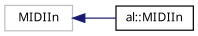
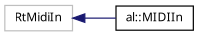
  digraph {
    rankdir=LR
    node [fontname="FreeSans.ttf" fontsize=10 shape=record]
-   n1 [color=grey75 height=0.2 label=MIDIIn width=0.4]
+   n1 [color=grey75 height=0.2 label=RtMidiIn width=0.4]
    n2 [color=black height=0.2 label="al::MIDIIn" width=0.4]
    n1 -> n2 [color=midnightblue dir=back fontname="FreeSans.ttf" fontsize=10 labelfontname="FreeSans.ttf" labelfontsize=10 style=solid]
  }
